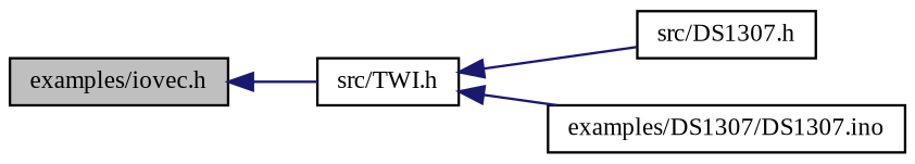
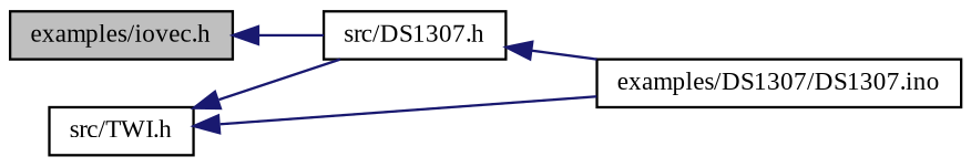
  digraph {
    fontname="Liberation Serif"
    rankdir=LR
    node [color=black fillcolor=white fontname="Liberation Serif" fontsize=10 shape=record style=filled]
    edge [color=midnightblue dir=back fontname="Liberation Serif" fontsize=10 labelfontname=Helvetica labelfontsize=10 style=solid]
    n1 [fillcolor=grey75 fontcolor=black height=0.2 label="examples/iovec.h" width=0.4]
    n2 [height=0.2 label="src/TWI.h" width=0.4]
    n3 [height=0.2 label="src/DS1307.h" width=0.4]
    n4 [height=0.2 label="examples/DS1307/DS1307.ino" width=0.4]
-   n1 -> n2
+   n1 -> n3
    n2 -> n3
    n2 -> n4
+   n3 -> n4
  }
